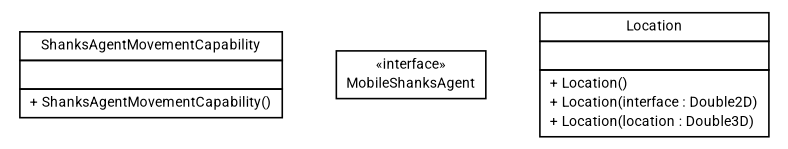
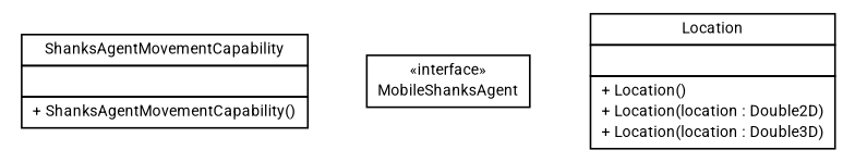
  digraph {
    nodesep=0.25
    ranksep=0.5
    fontname=Roboto
    node [fontcolor=black fontname=Roboto fontsize=9.0 shape=plaintext]
    n1 [label=<<table title="es.upm.dit.gsi.shanks.agent.capability.movement.ShanksAgentMovementCapability" border="0" cellborder="1" cellspacing="0" cellpadding="2" port="p" href="./ShanksAgentMovementCapability.html"> 		<tr><td><table border="0" cellspacing="0" cellpadding="1"> <tr><td align="center" balign="center"> ShanksAgentMovementCapability </td></tr> 		</table></td></tr> 		<tr><td><table border="0" cellspacing="0" cellpadding="1"> <tr><td align="left" balign="left">  </td></tr> 		</table></td></tr> 		<tr><td><table border="0" cellspacing="0" cellpadding="1"> <tr><td align="left" balign="left"> + ShanksAgentMovementCapability() </td></tr> 		</table></td></tr> 		</table>>]
    n2 [label=<<table title="es.upm.dit.gsi.shanks.agent.capability.movement.MobileShanksAgent" border="0" cellborder="1" cellspacing="0" cellpadding="2" port="p" href="./MobileShanksAgent.html"> 		<tr><td><table border="0" cellspacing="0" cellpadding="1"> <tr><td align="center" balign="center"> &#171;interface&#187; </td></tr> <tr><td align="center" balign="center"> MobileShanksAgent </td></tr> 		</table></td></tr> 		</table>>]
-   n3 [label=<<table title="es.upm.dit.gsi.shanks.agent.capability.movement.Location" border="0" cellborder="1" cellspacing="0" cellpadding="2" port="p" href="./Location.html"> 		<tr><td><table border="0" cellspacing="0" cellpadding="1"> <tr><td align="center" balign="center"> Location </td></tr> 		</table></td></tr> 		<tr><td><table border="0" cellspacing="0" cellpadding="1"> <tr><td align="left" balign="left">  </td></tr> 		</table></td></tr> 		<tr><td><table border="0" cellspacing="0" cellpadding="1"> <tr><td align="left" balign="left"> + Location() </td></tr> <tr><td align="left" balign="left"> + Location(interface : Double2D) </td></tr> <tr><td align="left" balign="left"> + Location(location : Double3D) </td></tr> 		</table></td></tr> 		</table>>]
+   n3 [label=<<table title="es.upm.dit.gsi.shanks.agent.capability.movement.Location" border="0" cellborder="1" cellspacing="0" cellpadding="2" port="p" href="./Location.html"> 		<tr><td><table border="0" cellspacing="0" cellpadding="1"> <tr><td align="center" balign="center"> Location </td></tr> 		</table></td></tr> 		<tr><td><table border="0" cellspacing="0" cellpadding="1"> <tr><td align="left" balign="left">  </td></tr> 		</table></td></tr> 		<tr><td><table border="0" cellspacing="0" cellpadding="1"> <tr><td align="left" balign="left"> + Location() </td></tr> <tr><td align="left" balign="left"> + Location(location : Double2D) </td></tr> <tr><td align="left" balign="left"> + Location(location : Double3D) </td></tr> 		</table></td></tr> 		</table>>]
  }
